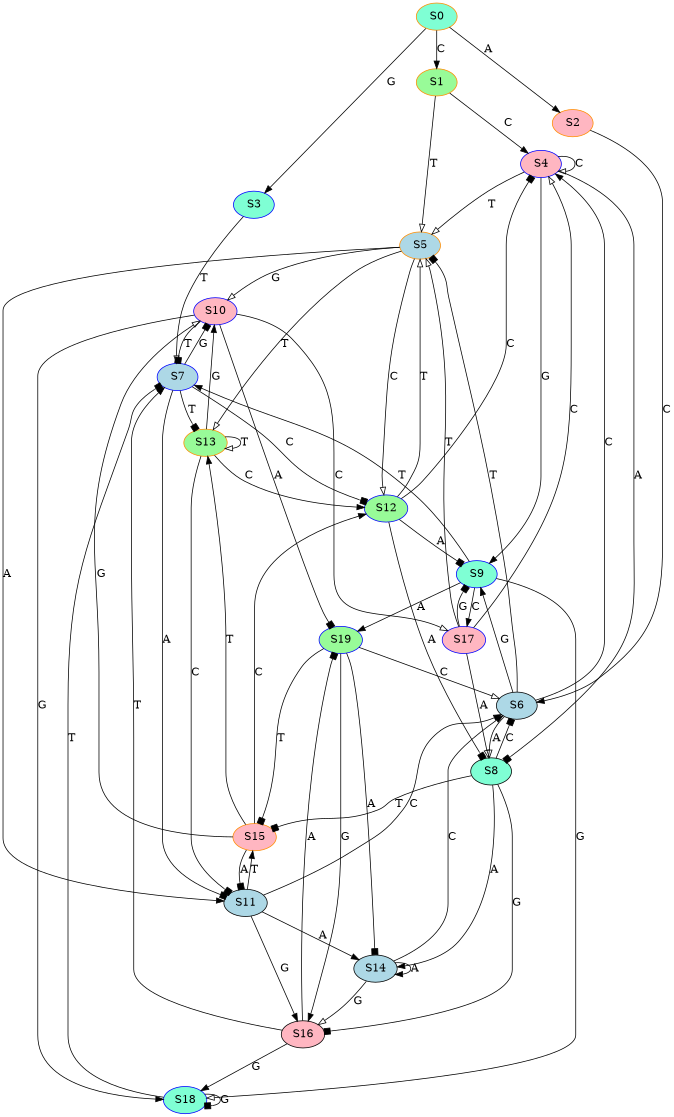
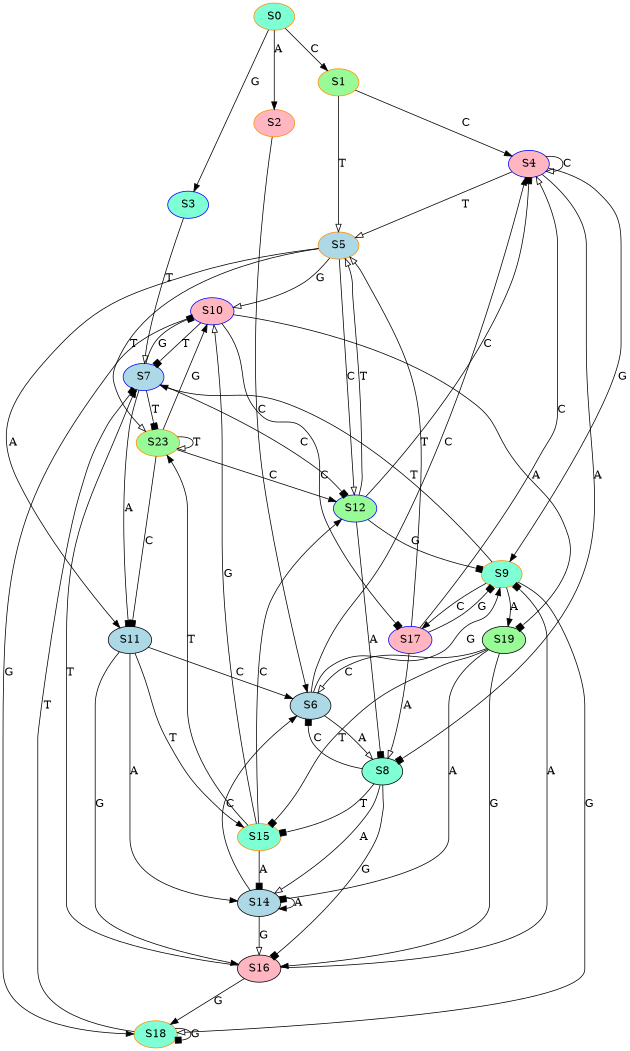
  strict digraph {
    fontname="DejaVu Serif"
    node [color=darkorange fillcolor=lightpink fontname="DejaVu Serif" style=filled]
    edge [arrowhead=normal fontname="DejaVu Serif"]
    S1 [fillcolor=palegreen]
    S0 [fillcolor=aquamarine]
    S2
    S3 [color=blue fillcolor=aquamarine]
    S4 [color=blue]
    S5 [fillcolor=lightblue]
    S6 [color=black fillcolor=lightblue]
    S7 [color=blue fillcolor=lightblue]
    S8 [color=black fillcolor=aquamarine]
-   S9 [color=blue fillcolor=aquamarine]
+   S9 [fillcolor=aquamarine]
    S10 [color=blue]
    S11 [color=black fillcolor=lightblue]
    S12 [color=blue fillcolor=palegreen]
-   S13 [fillcolor=palegreen]
+   S13 [fillcolor=palegreen label=S23]
    S14 [color=black fillcolor=lightblue]
-   S15
+   S15 [fillcolor=aquamarine]
    S16 [color=black]
    S17 [color=blue]
-   S18 [color=blue fillcolor=aquamarine]
-   S19 [color=blue fillcolor=palegreen]
+   S18 [fillcolor=aquamarine]
+   S19 [color=black fillcolor=palegreen]
    S1 -> S4 [label=C]
    S1 -> S5 [arrowhead=onormal label=T]
    S0 -> S1 [label=C]
    S0 -> S2 [label=A]
    S0 -> S3 [label=G]
    S2 -> S6 [label=C]
    S3 -> S7 [arrowhead=onormal label=T]
    S4 -> S4 [arrowhead=onormal label=C]
    S4 -> S5 [arrowhead=onormal label=T]
    S4 -> S8 [arrowhead=box label=A]
    S4 -> S9 [label=G]
    S5 -> S10 [arrowhead=onormal label=G]
    S5 -> S11 [label=A]
    S5 -> S12 [arrowhead=onormal label=C]
    S5 -> S13 [arrowhead=onormal label=T]
    S6 -> S4 [label=C]
-   S6 -> S5 [arrowhead=box label=T]
    S6 -> S8 [arrowhead=onormal label=A]
    S6 -> S9 [label=G]
    S7 -> S10 [arrowhead=box label=G]
    S7 -> S11 [arrowhead=box label=A]
    S7 -> S12 [arrowhead=box label=C]
    S7 -> S13 [arrowhead=box label=T]
    S8 -> S6 [arrowhead=box label=C]
-   S8 -> S14 [label=A]
+   S8 -> S14 [arrowhead=onormal label=A]
    S8 -> S15 [arrowhead=box label=T]
    S8 -> S16 [arrowhead=box label=G]
    S9 -> S7 [label=T]
    S9 -> S17 [label=C]
    S9 -> S18 [arrowhead=onormal label=G]
    S9 -> S19 [label=A]
    S10 -> S7 [arrowhead=box label=T]
-   S10 -> S17 [arrowhead=onormal label=C]
+   S10 -> S17 [arrowhead=box label=C]
    S10 -> S18 [label=G]
    S10 -> S19 [arrowhead=box label=A]
    S11 -> S6 [label=C]
    S11 -> S14 [label=A]
    S11 -> S15 [label=T]
    S11 -> S16 [label=G]
    S12 -> S4 [arrowhead=box label=C]
    S12 -> S5 [arrowhead=onormal label=T]
    S12 -> S8 [arrowhead=box label=A]
-   S12 -> S9 [arrowhead=box label=A]
+   S12 -> S9 [arrowhead=box label=G]
    S13 -> S10 [label=G]
    S13 -> S11 [arrowhead=box label=C]
    S13 -> S12 [label=C]
    S13 -> S13 [arrowhead=onormal label=T]
    S14 -> S6 [label=C]
    S14 -> S14 [label=A]
    S14 -> S16 [arrowhead=onormal label=G]
    S15 -> S10 [arrowhead=onormal label=G]
-   S15 -> S11 [arrowhead=box label=A]
+   S15 -> S14 [arrowhead=box label=A]
    S15 -> S12 [label=C]
    S15 -> S13 [label=T]
    S16 -> S7 [label=T]
    S16 -> S18 [label=G]
-   S16 -> S19 [arrowhead=box label=A]
+   S16 -> S9 [arrowhead=box label=A]
    S17 -> S4 [arrowhead=onormal label=C]
    S17 -> S5 [arrowhead=onormal label=T]
    S17 -> S8 [arrowhead=onormal label=A]
    S17 -> S9 [arrowhead=box label=G]
    S18 -> S7 [arrowhead=box label=T]
    S18 -> S18 [arrowhead=box label=G]
    S19 -> S6 [arrowhead=onormal label=C]
    S19 -> S14 [arrowhead=box label=A]
    S19 -> S15 [arrowhead=box label=T]
    S19 -> S16 [label=G]
  }
